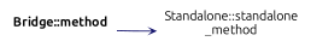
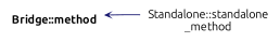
  digraph {
    rankdir=LR
    node [fontname=Ubuntu fontsize=12 shape=plaintext]
    n1 [label=<<b>Bridge::method</b>>]
    n2 [label="Standalone::standalone\l_method"]
-   n1 -> n2 [arrowhead=open arrowsize=0.5 arrowtail=open color=midnightblue fontname=Ubuntu labelfontsize=10 style=solid]
+   n2 -> n1 [arrowhead=open arrowsize=0.5 arrowtail=open color=midnightblue fontname=Ubuntu labelfontsize=10 style=solid]
  }
